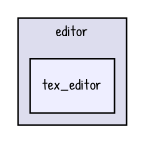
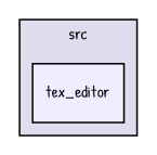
  digraph {
    compound=true
    rankdir=LR
    fontname="Patrick Hand"
    n1 [fillcolor="#eeeeff" fontname="Patrick Hand" fontsize=10 label=tex_editor pencolor=black shape=box style=filled]
    subgraph cluster_1 {
      bgcolor="#ddddee"
      fontsize=10
-     label=editor
+     label=src
      pencolor=black
      n1
    }
  }
